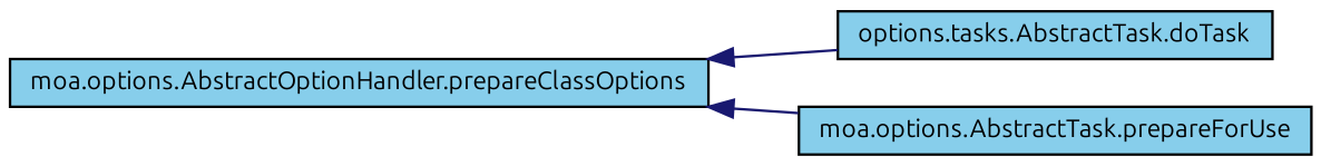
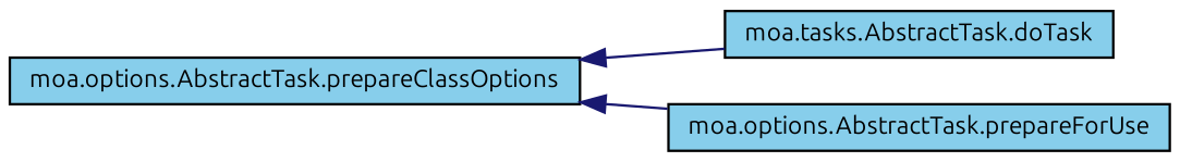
  digraph {
    fontname=Ubuntu
    rankdir=LR
    node [color=black fillcolor=skyblue fontname=Ubuntu fontsize=10 shape=record style=filled]
    edge [color=midnightblue dir=back fontname=Ubuntu fontsize=10 labelfontname=Helvetica labelfontsize=10 style=solid]
-   n1 [fontcolor=black height=0.2 label="moa.options.AbstractOptionHandler.prepareClassOptions" width=0.4]
-   n2 [height=0.2 label="options.tasks.AbstractTask.doTask" width=0.4]
+   n1 [fontcolor=black height=0.2 label="moa.options.AbstractTask.prepareClassOptions" width=0.4]
+   n2 [height=0.2 label="moa.tasks.AbstractTask.doTask" width=0.4]
    n3 [height=0.2 label="moa.options.AbstractTask.prepareForUse" width=0.4]
    n1 -> n2
    n1 -> n3
  }
